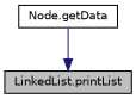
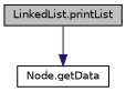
  digraph {
    rankdir=TB
    node [color=black fontname=Helvetica fontsize=10 shape=record style=filled]
    n1 [fillcolor=grey75 fontcolor=black height=0.2 label="LinkedList.printList" width=0.4]
    n2 [fillcolor=white height=0.2 label="Node.getData" width=0.4]
-   n2 -> n1 [color=midnightblue fontname=Helvetica fontsize=10 labelfontname=Helvetica labelfontsize=10 style=solid]
+   n1 -> n2 [color=midnightblue fontname=Helvetica fontsize=10 labelfontname=Helvetica labelfontsize=10 style=solid]
  }
